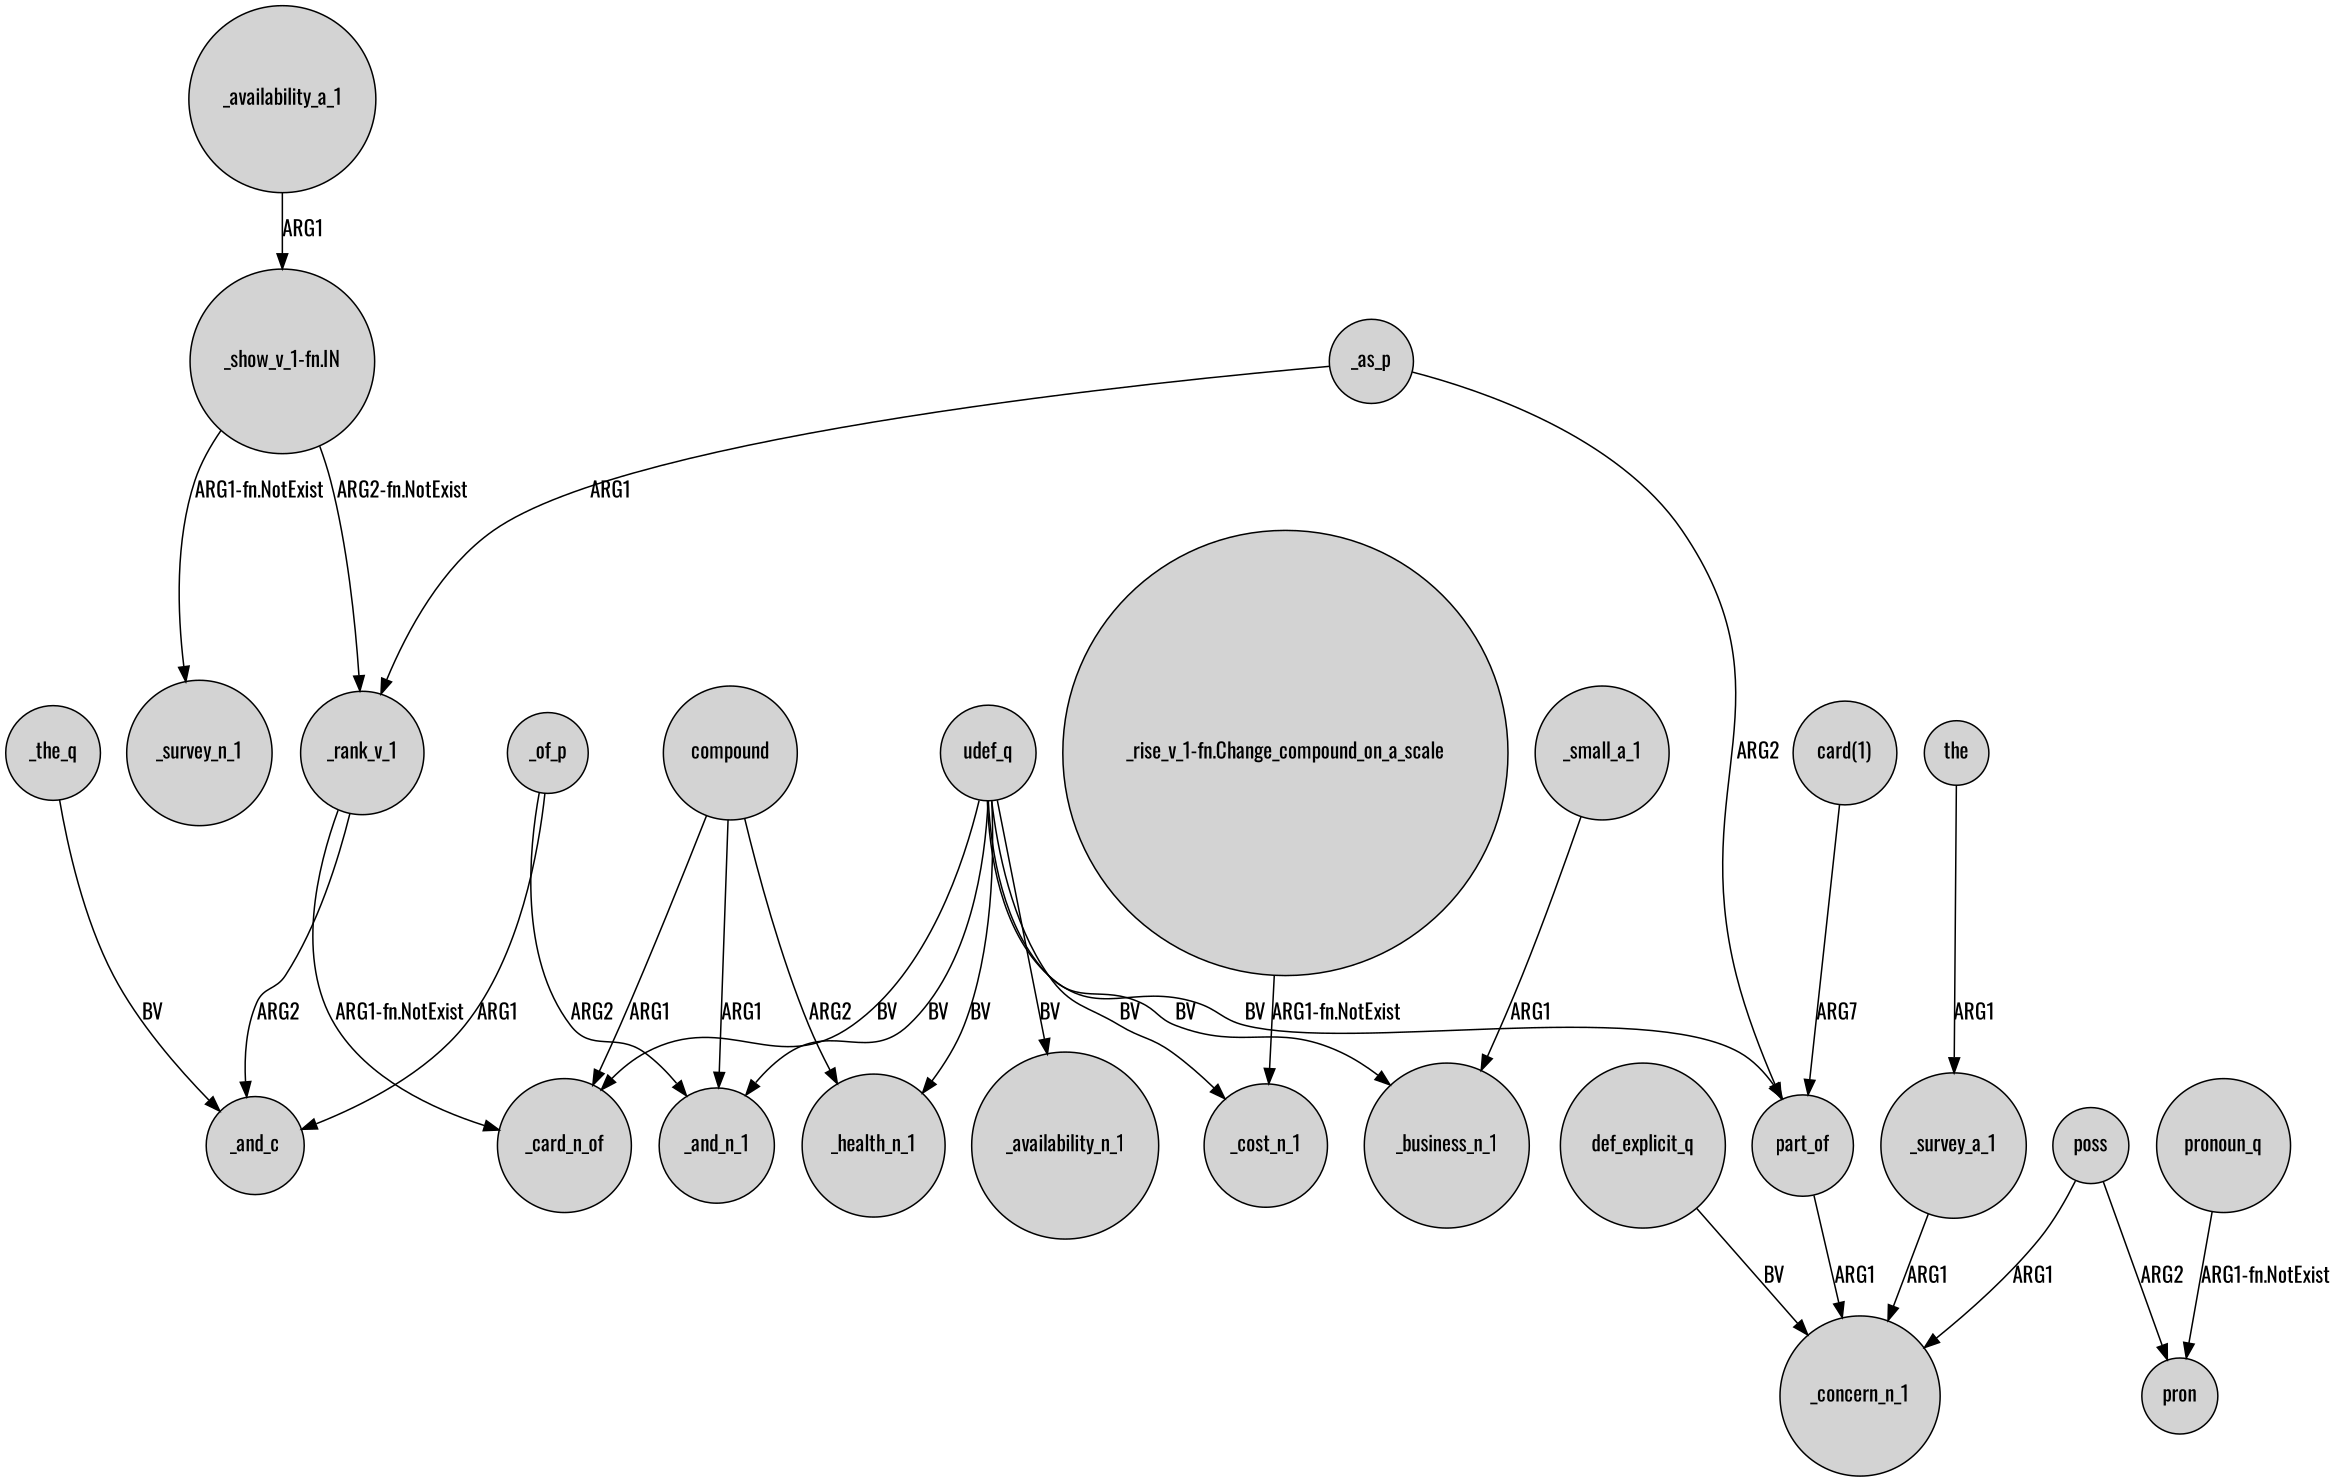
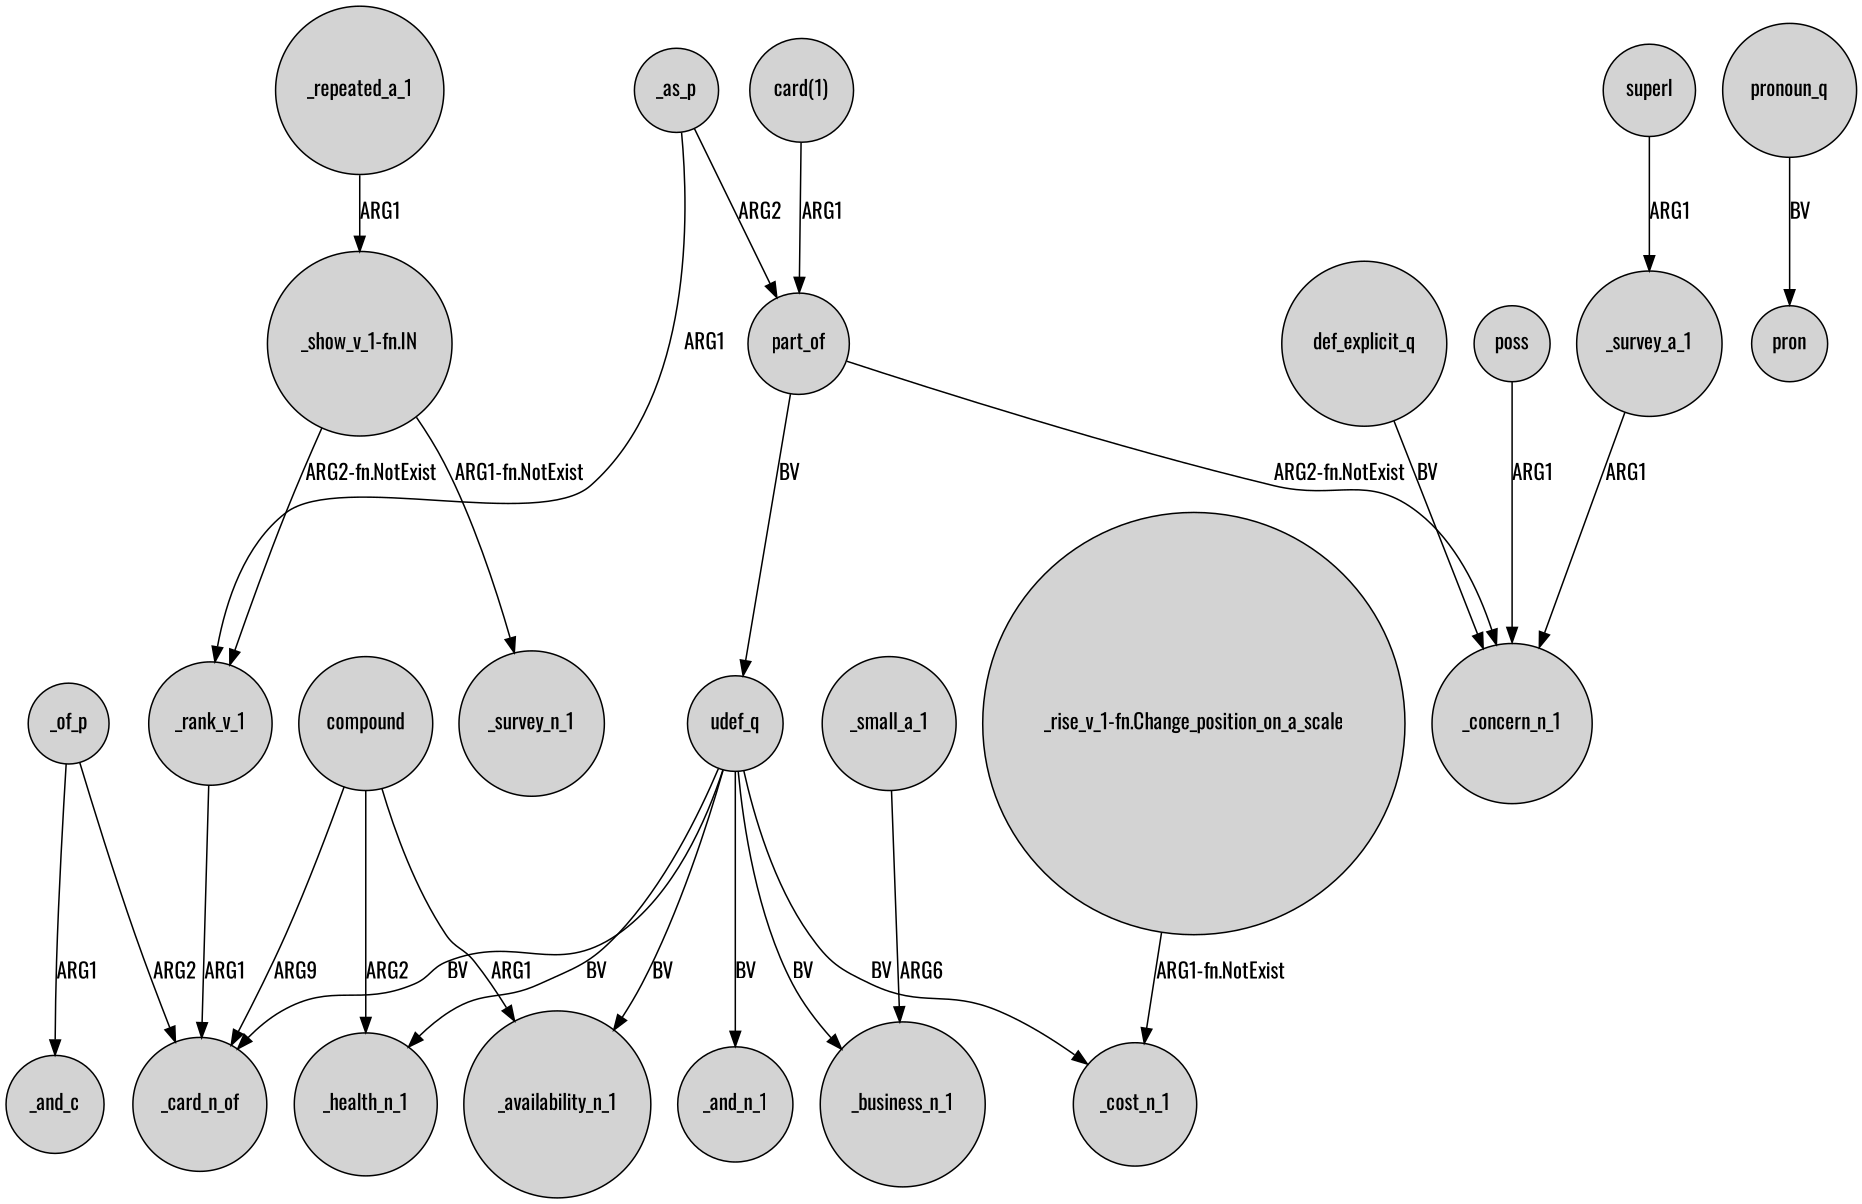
  digraph {
    fontname=Oswald
    node [fontname=Oswald shape=circle style=filled]
    edge [fontname=Oswald]
-   _the_q
    _and_c
    n3 [label=_and_n_1]
    compound
    n5 [label=_card_n_of]
    _health_n_1
    udef_q
    _business_n_1
    part_of
    _cost_n_1
    _availability_n_1
    _concern_n_1
    _rank_v_1
    def_explicit_q
    poss
    pron
    "_show_v_1-fn.IN"
    _survey_n_1
    _as_p
    pronoun_q
    n21 [label=_survey_a_1]
    _small_a_1
-   "_rise_v_1-fn.Change_position_on_a_scale" [label="_rise_v_1-fn.Change_compound_on_a_scale"]
+   "_rise_v_1-fn.Change_position_on_a_scale"
    _of_p
    "card(1)"
-   _repeated_a_1 [label=_availability_a_1]
-   superl [label=the]
-   _the_q -> _and_c [label=BV]
-   compound -> n3 [label=ARG1]
-   compound -> n5 [label=ARG1]
+   _repeated_a_1
+   superl
+   compound -> _availability_n_1 [label=ARG1]
+   compound -> n5 [label=ARG9]
    compound -> _health_n_1 [label=ARG2]
    udef_q -> n3 [label=BV]
    udef_q -> n5 [label=BV]
    udef_q -> _health_n_1 [label=BV]
    udef_q -> _business_n_1 [label=BV]
-   udef_q -> part_of [label=BV]
+   part_of -> udef_q [label=BV]
    udef_q -> _cost_n_1 [label=BV]
    udef_q -> _availability_n_1 [label=BV]
-   part_of -> _concern_n_1 [label=ARG1]
-   _rank_v_1 -> _and_c [label=ARG2]
-   _rank_v_1 -> n5 [label="ARG1-fn.NotExist"]
+   part_of -> _concern_n_1 [label="ARG2-fn.NotExist"]
+   _rank_v_1 -> n5 [label=ARG1]
    def_explicit_q -> _concern_n_1 [label=BV]
    poss -> _concern_n_1 [label=ARG1]
-   poss -> pron [label=ARG2]
    "_show_v_1-fn.IN" -> _rank_v_1 [label="ARG2-fn.NotExist"]
    "_show_v_1-fn.IN" -> _survey_n_1 [label="ARG1-fn.NotExist"]
    _as_p -> part_of [label=ARG2]
    _as_p -> _rank_v_1 [label=ARG1]
-   pronoun_q -> pron [label="ARG1-fn.NotExist"]
+   pronoun_q -> pron [label=BV]
    n21 -> _concern_n_1 [label=ARG1]
-   _small_a_1 -> _business_n_1 [label=ARG1]
+   _small_a_1 -> _business_n_1 [label=ARG6]
    "_rise_v_1-fn.Change_position_on_a_scale" -> _cost_n_1 [label="ARG1-fn.NotExist"]
    _of_p -> _and_c [label=ARG1]
-   _of_p -> n3 [label=ARG2]
-   "card(1)" -> part_of [label=ARG7]
+   _of_p -> n5 [label=ARG2]
+   "card(1)" -> part_of [label=ARG1]
    _repeated_a_1 -> "_show_v_1-fn.IN" [label=ARG1]
    superl -> n21 [label=ARG1]
  }
